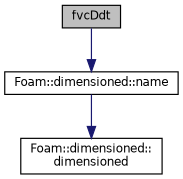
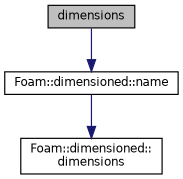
  digraph {
    rankdir=TB
    node [color=black fontname=Helvetica fontsize=10 shape=record]
    edge [color=midnightblue fontname=Helvetica fontsize=10 labelfontname=Helvetica labelfontsize=10 style=solid]
-   n1 [fillcolor=grey75 fontcolor=black height=0.2 label=fvcDdt style=filled width=0.4]
+   n1 [fillcolor=grey75 fontcolor=black height=0.2 label=dimensions style=filled width=0.4]
    n2 [height=0.2 label="Foam::dimensioned::name" width=0.4]
-   n3 [height=0.2 label="Foam::dimensioned::\ldimensioned" width=0.4]
+   n3 [height=0.2 label="Foam::dimensioned::\ldimensions" width=0.4]
    n1 -> n2
    n2 -> n3
  }
